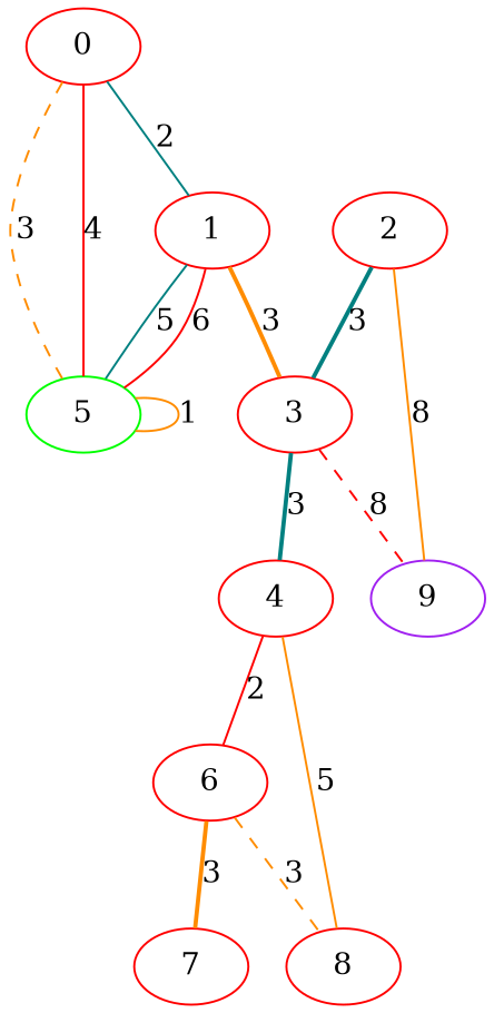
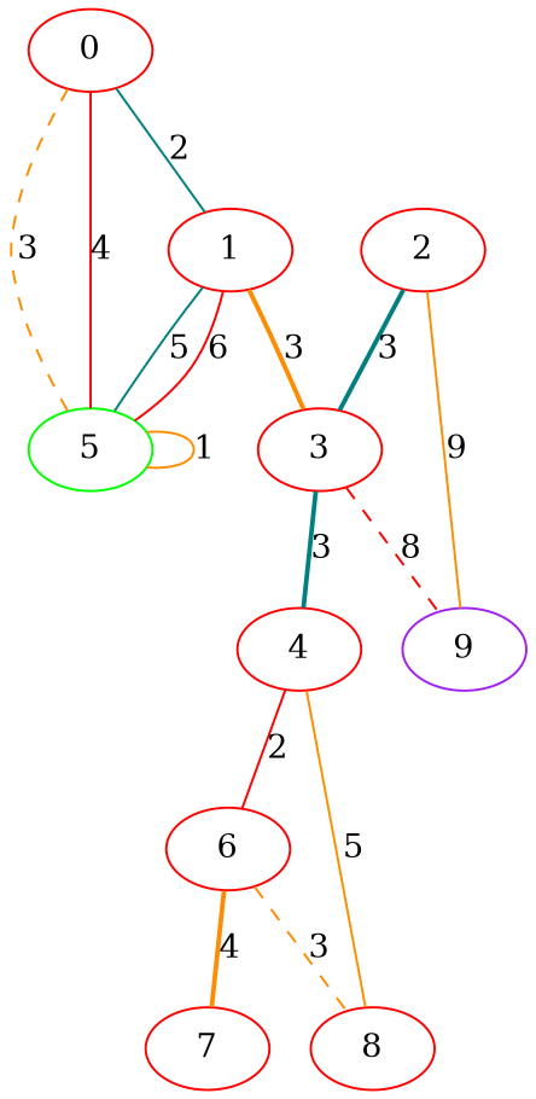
  graph {
    node [color=red weight=1]
    edge [color=darkorange style=solid]
    0
    1
    5 [color=green weight=2]
    3 [weight=2]
    2
    9 [color=purple weight=4]
    4
    6
    8
    7
    0 -- 1 [color=teal label=2]
    0 -- 5 [label=3 style=dashed]
    0 -- 5 [color=red label=4]
    1 -- 5 [color=teal label=5]
    1 -- 5 [color=red label=6]
    1 -- 3 [label=3 style=bold]
    5 -- 5 [label=1]
    3 -- 9 [color=red label=8 style=dashed]
    3 -- 4 [color=teal label=3 style=bold]
    2 -- 3 [color=teal label=3 style=bold]
-   2 -- 9 [label=8]
+   2 -- 9 [label=9]
    4 -- 6 [color=red label=2]
    4 -- 8 [label=5]
    6 -- 8 [label=3 style=dashed]
-   6 -- 7 [label=3 style=bold]
+   6 -- 7 [label=4 style=bold]
  }
